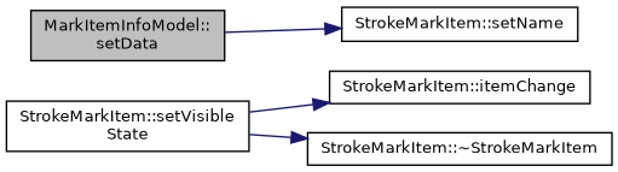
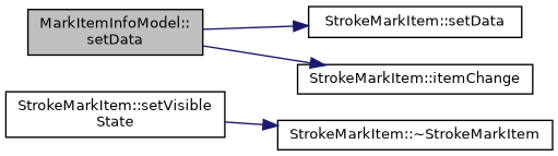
  digraph {
    rankdir=LR
    node [color=black fillcolor=white fontname=Helvetica fontsize=10 shape=record style=filled]
    edge [color=midnightblue fontname=Helvetica fontsize=10 labelfontname=Helvetica labelfontsize=10 style=solid]
    n1 [fillcolor=grey75 fontcolor=black height=0.2 label="MarkItemInfoModel::\lsetData" width=0.4]
-   n2 [height=0.2 label="StrokeMarkItem::setName" width=0.4]
+   n2 [height=0.2 label="StrokeMarkItem::setData" width=0.4]
    n3 [height=0.2 label="StrokeMarkItem::setVisible\lState" width=0.4]
    n4 [height=0.2 label="StrokeMarkItem::~StrokeMarkItem" width=0.4]
    n5 [height=0.2 label="StrokeMarkItem::itemChange" width=0.4]
    n1 -> n2
    n3 -> n4
-   n3 -> n5
+   n1 -> n5
  }
